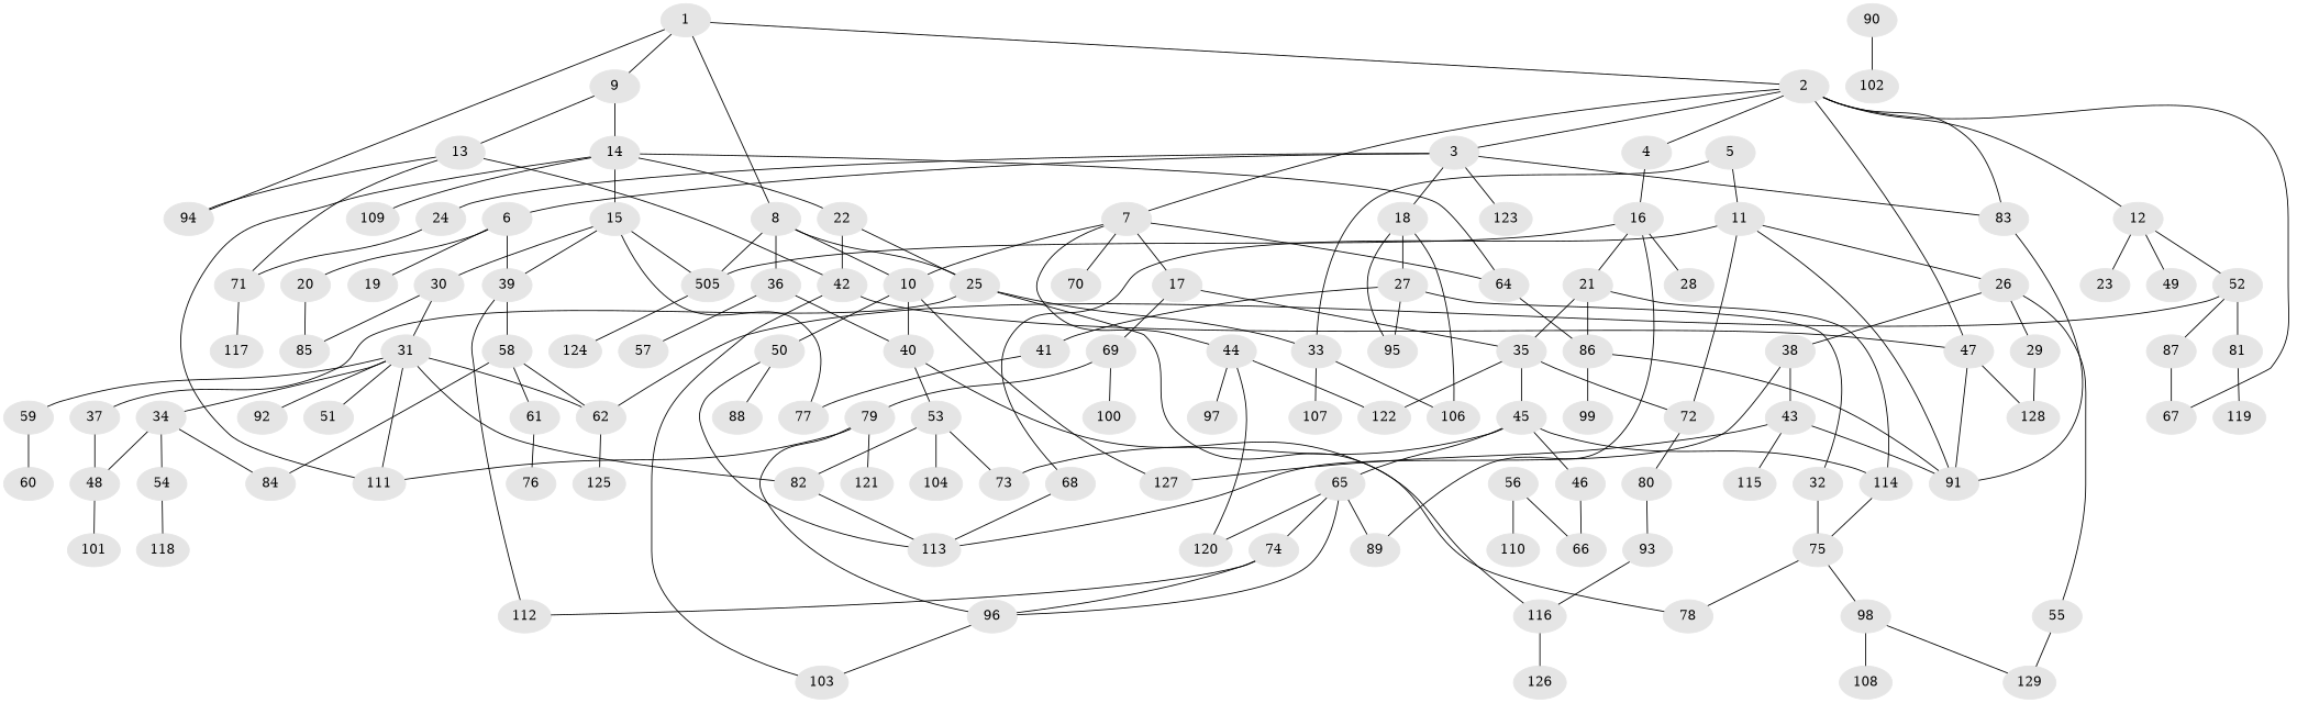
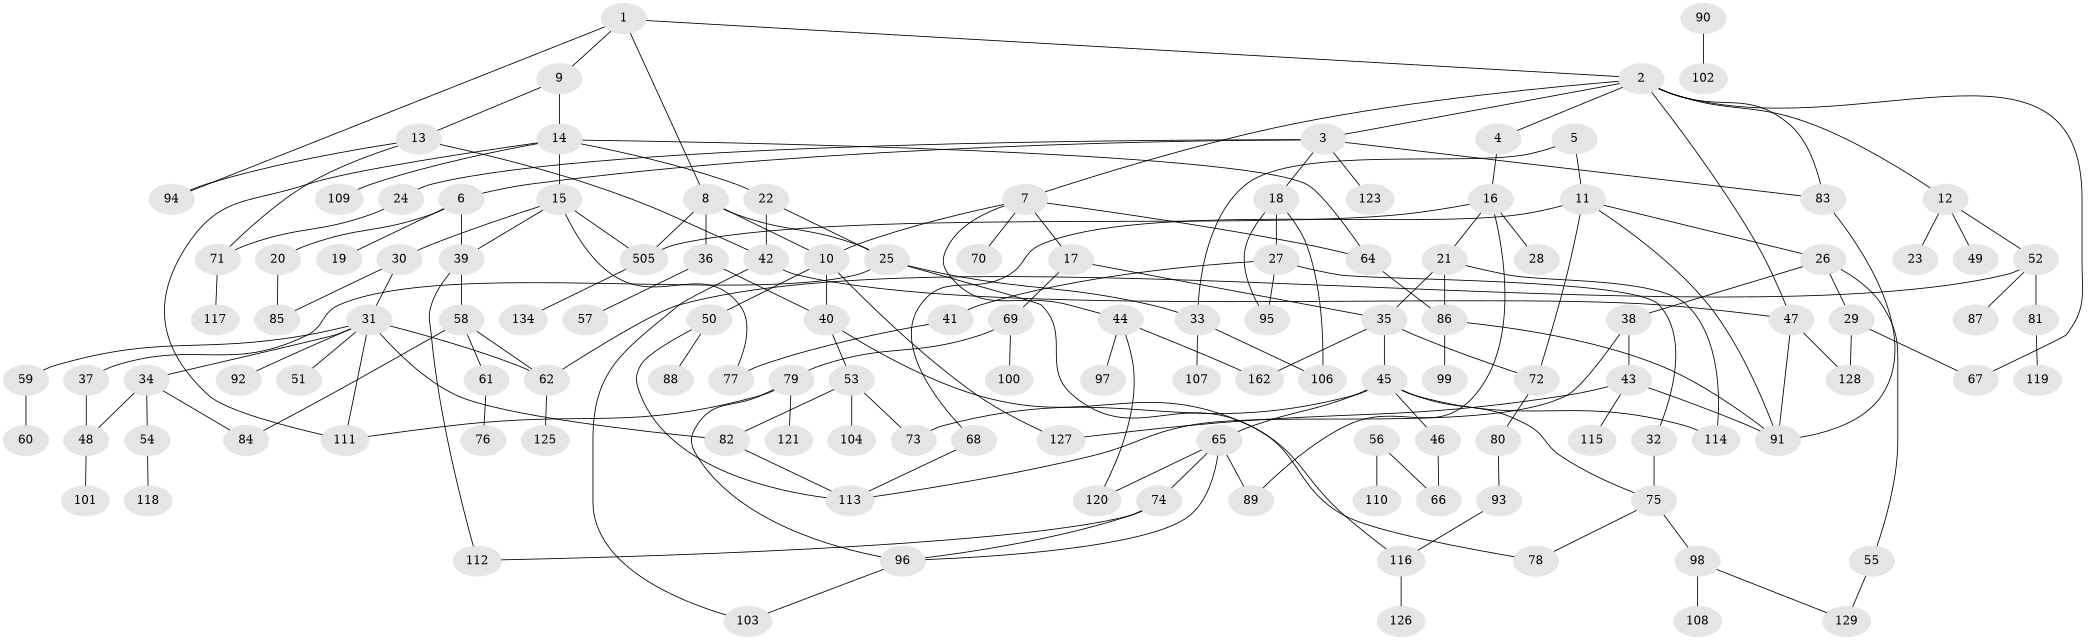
  graph {
    node [color=gray90 style=filled]
    1
    2
    8
    9
    94
    3
    4
    7
    12
    47
    67
    83
    10
    25
    36
    n16 [label=505]
    13
    14
    6
    18
    24
    123
    16
    5
    11
    33
    17
    44
    64
    70
    23
    49
    52
    91
    128
    19
    20
    39
    27
    95
    106
    71
    21
    28
    89
    26
    68
    72
    107
    85
    58
    112
    40
    50
    127
    35
    69
-   122
+   122 [label=162]
    97
    120
    86
    37
    116
    57
-   124
+   124 [label=134]
    42
    15
    22
    109
    111
    53
    78
    113
    88
    29
    38
    55
    80
    62
    81
    87
    103
    117
    30
    77
    31
    114
    45
    79
    100
    32
    41
    99
    48
    126
    43
    129
    75
    90
    102
    34
    51
    59
    82
    92
    56
    66
    110
    54
    84
    60
    125
    98
    101
    118
    46
    65
    73
    115
    61
    104
    74
    96
    119
    76
    121
    93
    108
    1 -- 2
    1 -- 8
    1 -- 9
    1 -- 94
    2 -- 3
    2 -- 4
    2 -- 7
    2 -- 12
    2 -- 47
    2 -- 67
    2 -- 83
    8 -- 10
    8 -- 25
    8 -- 36
    8 -- n16
    9 -- 13
    9 -- 14
    3 -- 83
    3 -- 6
    3 -- 18
    3 -- 24
    3 -- 123
    4 -- 16
    7 -- 10
    7 -- 17
    7 -- 44
    7 -- 64
    7 -- 70
    12 -- 23
    12 -- 49
    12 -- 52
    47 -- 91
    47 -- 128
    83 -- 91
    10 -- 40
    10 -- 50
    10 -- 127
    25 -- 33
    25 -- 37
    25 -- 116
    36 -- 40
    36 -- 57
    n16 -- 124
    13 -- 94
    13 -- 71
    13 -- 42
    14 -- 64
    14 -- 15
    14 -- 22
    14 -- 109
    14 -- 111
    6 -- 19
    6 -- 20
    6 -- 39
    18 -- 27
    18 -- 95
    18 -- 106
    24 -- 71
    16 -- n16
    16 -- 21
    16 -- 28
    16 -- 89
    5 -- 11
    5 -- 33
    11 -- 91
    11 -- 26
    11 -- 68
    11 -- 72
    33 -- 106
    33 -- 107
    17 -- 35
    17 -- 69
    44 -- 122
    44 -- 97
    44 -- 120
    64 -- 86
    52 -- 62
    52 -- 81
    52 -- 87
    20 -- 85
    39 -- 58
    39 -- 112
    27 -- 95
    27 -- 32
    27 -- 41
    71 -- 117
    21 -- 35
    21 -- 86
    21 -- 114
    26 -- 29
    26 -- 38
    26 -- 55
    68 -- 113
    72 -- 80
    58 -- 62
    58 -- 84
    58 -- 61
    40 -- 53
    40 -- 78
    50 -- 113
    50 -- 88
    35 -- 72
    35 -- 122
    35 -- 45
    69 -- 79
    69 -- 100
    86 -- 91
    86 -- 99
    37 -- 48
    116 -- 126
    42 -- 47
    42 -- 103
    15 -- n16
    15 -- 39
    15 -- 30
    15 -- 77
    22 -- 25
    22 -- 42
    53 -- 82
    53 -- 73
    53 -- 104
-   87 -- 67
+   29 -- 67
    29 -- 128
    38 -- 113
    38 -- 43
    55 -- 129
    80 -- 93
    62 -- 125
    81 -- 119
    30 -- 85
    30 -- 31
    31 -- 111
    31 -- 62
    31 -- 34
    31 -- 51
    31 -- 59
    31 -- 82
    31 -- 92
    45 -- 114
-   114 -- 75
+   45 -- 75
    45 -- 46
    45 -- 65
    45 -- 73
    79 -- 111
    79 -- 96
    79 -- 121
    32 -- 75
    41 -- 77
    48 -- 101
    43 -- 91
    43 -- 127
    43 -- 115
    75 -- 78
    75 -- 98
    90 -- 102
    34 -- 48
    34 -- 54
    34 -- 84
    59 -- 60
    82 -- 113
    56 -- 66
    56 -- 110
    54 -- 118
    98 -- 129
    98 -- 108
    46 -- 66
    65 -- 89
    65 -- 120
    65 -- 74
    65 -- 96
    61 -- 76
    74 -- 112
    74 -- 96
    96 -- 103
    93 -- 116
  }
